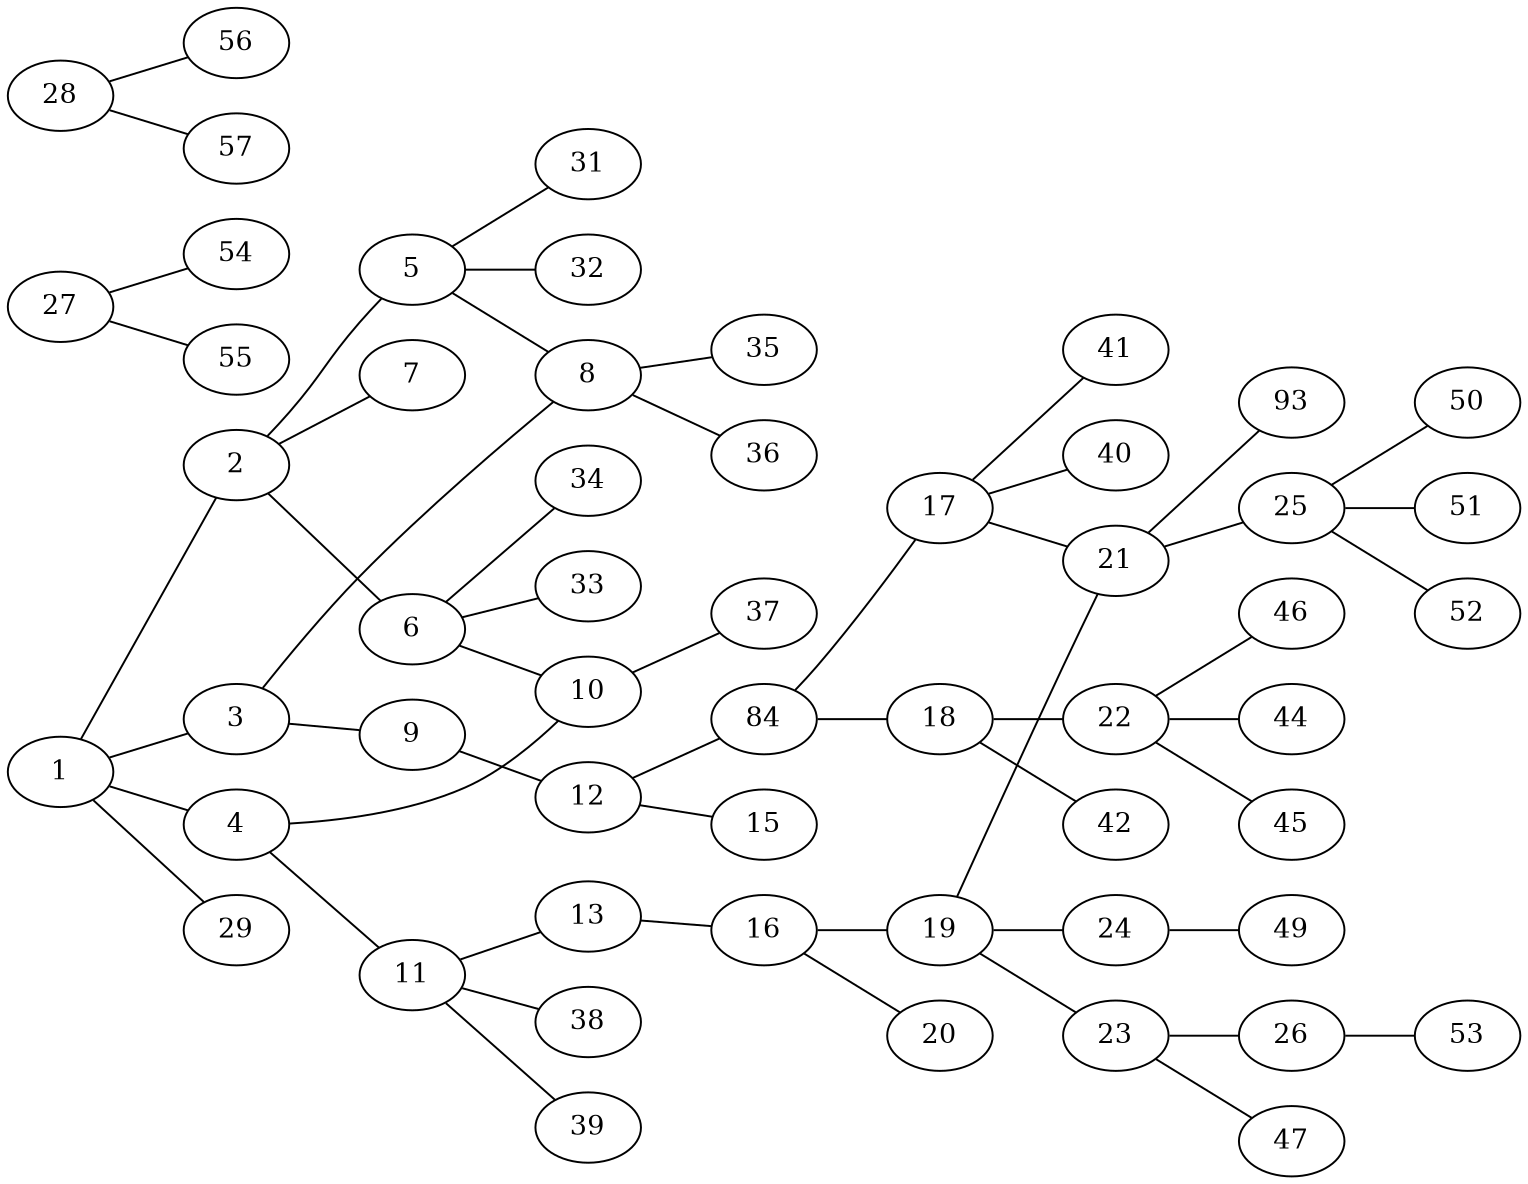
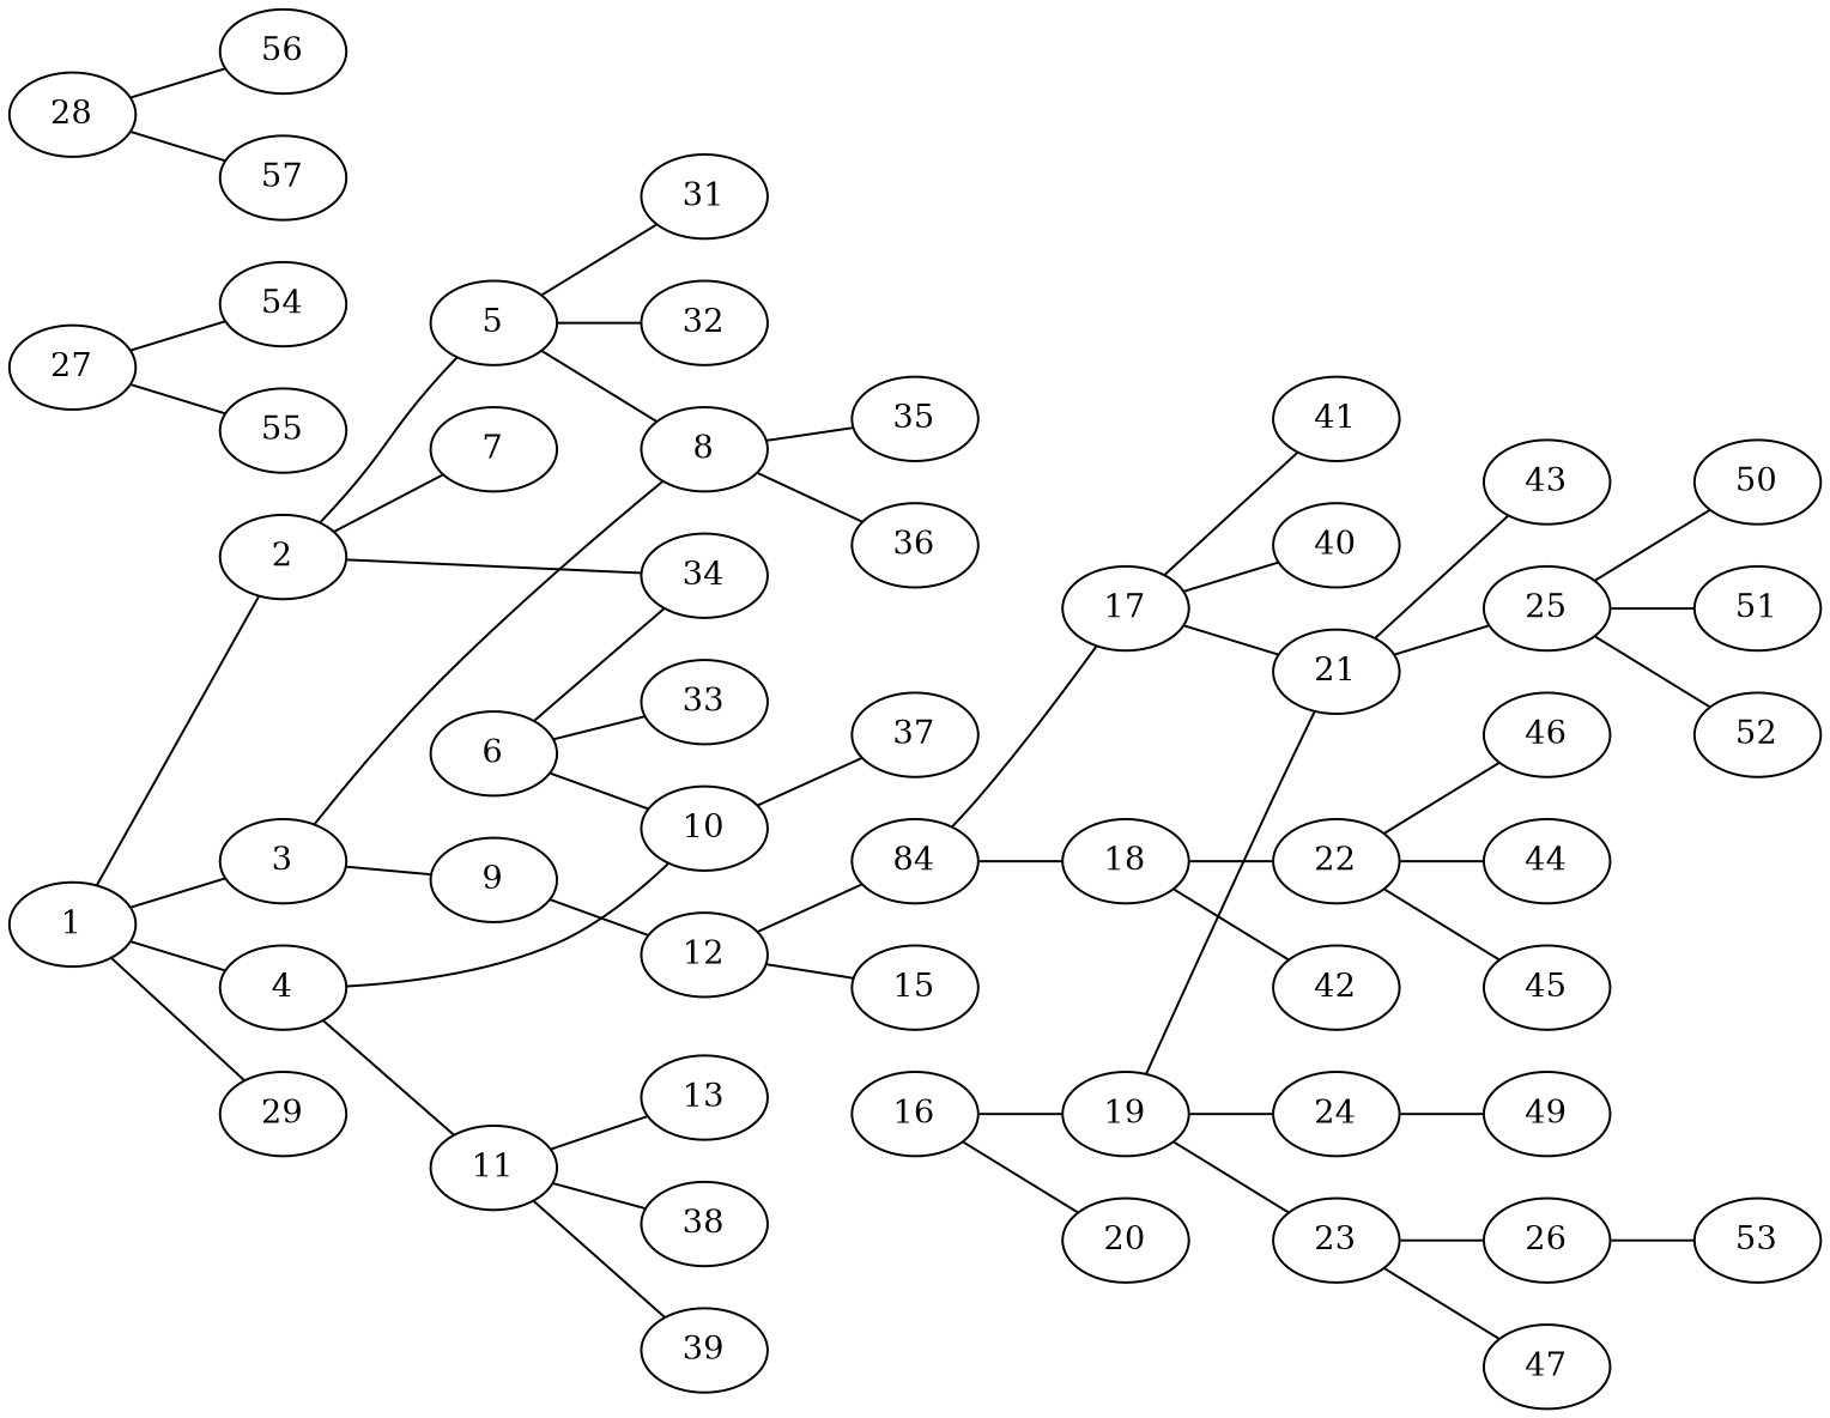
  graph {
    rankdir=LR
    node [chem=H]
    edge [valence=1]
    1 [chem=C]
    2 [chem=N]
    3 [chem=C]
    4 [chem=C]
    29
    5 [chem=C]
    6 [chem=C]
    7 [chem=O]
    8 [chem=C]
    9 [chem=O]
    10 [chem=C]
    11 [chem=C]
    31
    32
    33
    34
    35
    36
    12 [chem=C]
    37
    13 [chem=O]
    38
    39
    n24 [chem=C label=84]
    15 [chem=O]
    16 [chem=C]
    17 [chem=C]
    18 [chem=C]
    19 [chem=C]
    20 [chem=O]
    21 [chem=C]
    40
    41
    22 [chem=C]
    42
    23 [chem=C]
    24 [chem=O]
    25 [chem=C]
-   43 [label=93]
+   43
    44
    45
    46
    26 [chem=O]
    47
    49
    50
    51
    52
    53
    27 [chem=O]
    54
    55
    28 [chem=O]
    56
    57
    1 -- 2
    1 -- 3
    1 -- 4
    1 -- 29
    2 -- 5
-   2 -- 6
+   2 -- 34
    2 -- 7
    3 -- 8
    3 -- 9
    4 -- 10 [valence=2]
    4 -- 11
    5 -- 8
    5 -- 31
    5 -- 32
    6 -- 10
    6 -- 33
    6 -- 34
    8 -- 35
    8 -- 36
    9 -- 12
    10 -- 37
    11 -- 13
    11 -- 38
    11 -- 39
    12 -- n24
    12 -- 15 [valence=2]
-   13 -- 16
    n24 -- 17
    n24 -- 18 [valence=2]
    16 -- 19
    16 -- 20 [valence=2]
    17 -- 21
    17 -- 40
    17 -- 41
    18 -- 22
    18 -- 42
    19 -- 21
    19 -- 23
    19 -- 24
    21 -- 25
    21 -- 43
    22 -- 44
    22 -- 45
    22 -- 46
    23 -- 26
    23 -- 47
    24 -- 49
    25 -- 50
    25 -- 51
    25 -- 52
    26 -- 53
    27 -- 54
    27 -- 55
    28 -- 56
    28 -- 57
  }
